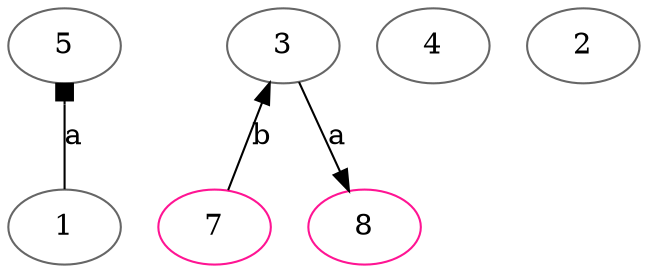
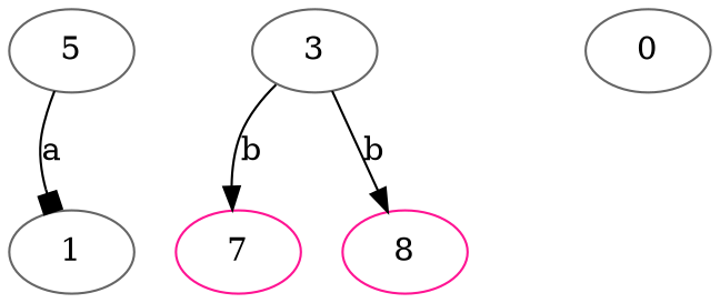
  strict digraph {
    node [color=gray40]
    edge [arrowhead=normal]
    5
    3
    7 [color=deeppink]
    8 [color=deeppink]
-   4
    1
-   2
-   7 -> 3 [label=b]
-   3 -> 8 [label=a]
-   1 -> 5 [arrowhead=box label=a]
+   2 [label=0]
+   3 -> 7 [label=b]
+   3 -> 8 [label=b]
+   5 -> 1 [arrowhead=box label=a]
  }
